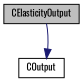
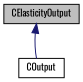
  digraph {
    fontname=Oswald
    node [color=black fontname=Oswald fontsize=10 shape=record style=filled]
    n1 [fillcolor=grey75 fontcolor=black height=0.2 label=CElasticityOutput width=0.4]
    n2 [fillcolor=white height=0.2 label=COutput width=0.4]
-   n2 -> n1 [color=midnightblue dir=back fontname=Oswald fontsize=10 labelfontname=Helvetica labelfontsize=10 style=solid]
+   n1 -> n2 [color=midnightblue dir=back fontname=Oswald fontsize=10 labelfontname=Helvetica labelfontsize=10 style=solid]
  }
